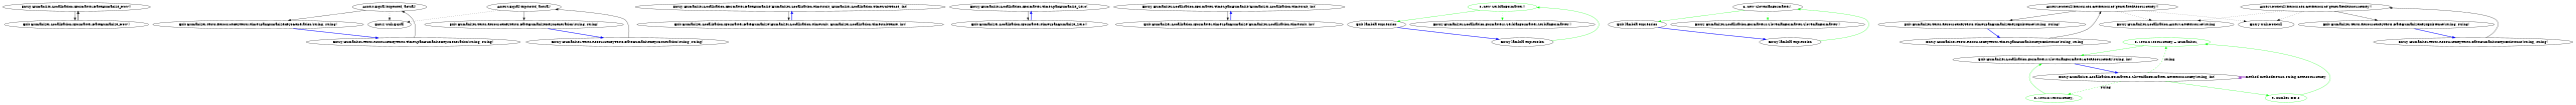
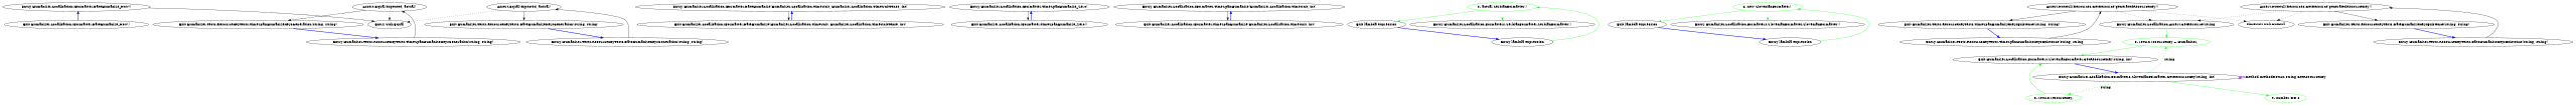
  digraph {
    node [cluster="lambda expression" span="13-13"]
    edge [style=solid]
    n1 [cluster="Humanizer.Localisation.IFormatter.DateHumanize_Now()" label="Entry Humanizer.Localisation.IFormatter.DateHumanize_Now()" span="9-9"]
    n2 [cluster="Humanizer.Localisation.IFormatter.DateHumanize_Now()" label="Exit Humanizer.Localisation.IFormatter.DateHumanize_Now()" span="9-9"]
    n3 [cluster="Humanizer.Localisation.IFormatter.DateHumanize(Humanizer.Localisation.TimeUnit, Humanizer.Localisation.TimeUnitTense, int)" label="Entry Humanizer.Localisation.IFormatter.DateHumanize(Humanizer.Localisation.TimeUnit, Humanizer.Localisation.TimeUnitTense, int)" span="10-10"]
    n4 [cluster="Humanizer.Localisation.IFormatter.DateHumanize(Humanizer.Localisation.TimeUnit, Humanizer.Localisation.TimeUnitTense, int)" label="Exit Humanizer.Localisation.IFormatter.DateHumanize(Humanizer.Localisation.TimeUnit, Humanizer.Localisation.TimeUnitTense, int)" span="10-10"]
    n5 [cluster="Humanizer.Localisation.IFormatter.TimeSpanHumanize_Zero()" label="Entry Humanizer.Localisation.IFormatter.TimeSpanHumanize_Zero()" span="12-12"]
    n6 [cluster="Humanizer.Localisation.IFormatter.TimeSpanHumanize_Zero()" label="Exit Humanizer.Localisation.IFormatter.TimeSpanHumanize_Zero()" span="12-12"]
    n7 [cluster="Humanizer.Localisation.IFormatter.TimeSpanHumanize(Humanizer.Localisation.TimeUnit, int)" label="Entry Humanizer.Localisation.IFormatter.TimeSpanHumanize(Humanizer.Localisation.TimeUnit, int)"]
    n8 [cluster="Humanizer.Localisation.IFormatter.TimeSpanHumanize(Humanizer.Localisation.TimeUnit, int)" label="Exit Humanizer.Localisation.IFormatter.TimeSpanHumanize(Humanizer.Localisation.TimeUnit, int)"]
-   n9 [color=green community=0 label="0: new SerbianFormatter()" span="23-23"]
+   n9 [color=green community=0 label="0: actual SerbianFormatter()" span="23-23"]
    n10 [label="Exit lambda expression" span="23-23"]
    n11 [cluster="Humanizer.Localisation.Formatters.SerbianFormatter.SerbianFormatter()" label="Entry Humanizer.Localisation.Formatters.SerbianFormatter.SerbianFormatter()" span="2-2"]
    n12 [label="Entry lambda expression" span="23-23"]
-   n13 [color=black community=0 label="8: new SlovenianFormatter()" span="24-24"]
+   n13 [color=green community=0 label="8: new SlovenianFormatter()" span="24-24"]
    n14 [label="Exit lambda expression" span="24-24"]
    n15 [cluster="Humanizer.Localisation.Formatters.SlovenianFormatter.SlovenianFormatter()" label="Entry Humanizer.Localisation.Formatters.SlovenianFormatter.SlovenianFormatter()" span="1-1"]
    n16 [label="Entry lambda expression" span="24-24"]
    n17 [cluster="Humanizer.Tests.ResourceKeyTests.TimeSpanHumanizeKeysGeneration(string, string)" file="DateHumanizeTests.cs" label="Entry Humanizer.Tests.ResourceKeyTests.TimeSpanHumanizeKeysGeneration(string, string)" span="18-18"]
    n18 [cluster="Humanizer.Tests.ResourceKeyTests.TimeSpanHumanizeKeysGeneration(string, string)" file="DateHumanizeTests.cs" label="Assert.Equal(expected, actual)" span="20-20"]
    n19 [cluster="Humanizer.Tests.ResourceKeyTests.TimeSpanHumanizeKeysGeneration(string, string)" file="DateHumanizeTests.cs" label="Exit Humanizer.Tests.ResourceKeyTests.TimeSpanHumanizeKeysGeneration(string, string)" span="18-18"]
    n20 [cluster="Unk.Equal" file="DateHumanizeTests.cs" label="Entry Unk.Equal" span=""]
-   n21 [cluster="Unk.NotNull" file="DateHumanizeTests.cs" label="Entry Unk.NotNull" span=""]
+   n21 [cluster="Unk.NotNull" file="DateHumanizeTests.cs" label="TimeUnit Unk.NotNull" span=""]
    n22 [cluster="Humanizer.Tests.ResourceKeyTests.TimeSpanHumanizeKeysExistence(string, string)" file="DateHumanizeTests.cs" label="Entry Humanizer.Tests.ResourceKeyTests.TimeSpanHumanizeKeysExistence(string, string)" span="32-32"]
    n23 [cluster="Humanizer.Tests.ResourceKeyTests.TimeSpanHumanizeKeysExistence(string, string)" file="DateHumanizeTests.cs" label="Assert.NotNull(Resources.GetResource(generatedResourceKey))" span="34-34"]
    n24 [cluster="Humanizer.Tests.ResourceKeyTests.TimeSpanHumanizeKeysExistence(string, string)" file="DateHumanizeTests.cs" label="Exit Humanizer.Tests.ResourceKeyTests.TimeSpanHumanizeKeysExistence(string, string)" span="32-32"]
    n25 [cluster="Humanizer.Localisation.Resources.GetResource(string)" file="DateHumanizeTests.cs" label="Entry Humanizer.Localisation.Assert.GetResource(string)" span="16-16"]
    n26 [cluster="Humanizer.Tests.ResourceKeyTests.DateHumanizeKeysGeneration(string, string)" file="DateHumanizeTests.cs" label="Entry Humanizer.Tests.ResourceKeyTests.DateHumanizeKeysGeneration(string, string)" span="11-11"]
    n27 [cluster="Humanizer.Tests.ResourceKeyTests.DateHumanizeKeysGeneration(string, string)" file="DateHumanizeTests.cs" label="Assert.Equal(expected, actual)"]
    n28 [cluster="Humanizer.Tests.ResourceKeyTests.DateHumanizeKeysGeneration(string, string)" file="DateHumanizeTests.cs" label="Exit Humanizer.Tests.ResourceKeyTests.DateHumanizeKeysGeneration(string, string)" span="11-11"]
    n29 [cluster="Humanizer.Tests.ResourceKeyTests.DateHumanizeKeysExistence(string, string)" file="DateHumanizeTests.cs" label="Entry Humanizer.Tests.ResourceKeyTests.DateHumanizeKeysExistence(string, string)" span="25-25"]
    n30 [cluster="Humanizer.Tests.ResourceKeyTests.DateHumanizeKeysExistence(string, string)" file="DateHumanizeTests.cs" label="Assert.NotNull(Resources.GetResource(generatedResourceKey))" span="27-27"]
    n31 [cluster="Humanizer.Tests.ResourceKeyTests.DateHumanizeKeysExistence(string, string)" file="DateHumanizeTests.cs" label="Exit Humanizer.Tests.ResourceKeyTests.DateHumanizeKeysExistence(string, string)" span="25-25"]
    n32 [cluster="Humanizer.Localisation.Formatters.SlovenianFormatter.GetResourceKey(string, int)" file="SlovenianFormatter.cs" label="Entry Humanizer.Localisation.Formatters.SlovenianFormatter.GetResourceKey(string, int)" span="4-4"]
    n33 [cluster="Humanizer.Localisation.Formatters.SlovenianFormatter.GetResourceKey(string, int)" color=green community=0 file="SlovenianFormatter.cs" label="9: number == 2" span="5-5"]
    n34 [cluster="Humanizer.Localisation.Formatters.SlovenianFormatter.GetResourceKey(string, int)" color=green community=0 file="SlovenianFormatter.cs" label="3: return resourceKey + Humanizer;" span="6-6"]
    n35 [cluster="Humanizer.Localisation.Formatters.SlovenianFormatter.GetResourceKey(string, int)" color=green community=0 file="SlovenianFormatter.cs" label="3: return resourceKey;" span="7-7"]
    n36 [cluster="Humanizer.Localisation.Formatters.SlovenianFormatter.GetResourceKey(string, int)" file="SlovenianFormatter.cs" label="Exit Humanizer.Localisation.Formatters.SlovenianFormatter.GetResourceKey(string, int)" span="4-4"]
-   n1 -> n2
-   n2 -> n1 [color=black style=bold]
+   n1 -> n20
+   n2 -> n1 [color=blue style=bold]
    n3 -> n4
    n4 -> n3 [color=blue style=bold]
    n5 -> n6
    n6 -> n5 [color=blue style=bold]
    n7 -> n8
    n8 -> n7 [color=blue style=bold]
    n9 -> n10 [color=green]
    n9 -> n11 [color=green style=dotted]
    n10 -> n12 [color=blue style=bold]
    n12 -> n9 [color=green]
    n13 -> n14 [color=green]
    n13 -> n15 [color=green style=dotted]
    n14 -> n16 [color=blue style=bold]
    n16 -> n13 [color=green]
    n17 -> n18
    n18 -> n19
    n18 -> n20 [style=dotted]
    n19 -> n17 [color=blue style=bold]
    n22 -> n23
    n23 -> n21 [style=dotted]
    n23 -> n24
    n23 -> n25 [style=dotted]
    n24 -> n22 [color=blue style=bold]
    n26 -> n27
    n27 -> n20 [style=dotted]
    n27 -> n28
    n28 -> n26 [color=blue style=bold]
    n29 -> n30
    n30 -> n21 [style=dotted]
    n30 -> n25 [style=dotted]
    n30 -> n31
    n31 -> n29 [color=blue style=bold]
    n32 -> n32 [color=darkorchid label="method methodReturn string GetResourceKey" style=bold]
    n32 -> n33 [color=green]
    n32 -> n34 [color=green label=string style=dashed]
    n32 -> n35 [color=green label=string style=dashed]
-   n33 -> n34 [color=green]
+   n25 -> n34 [color=green]
    n34 -> n36 [color=green]
    n35 -> n36 [color=green]
    n36 -> n32 [color=blue style=bold]
  }
